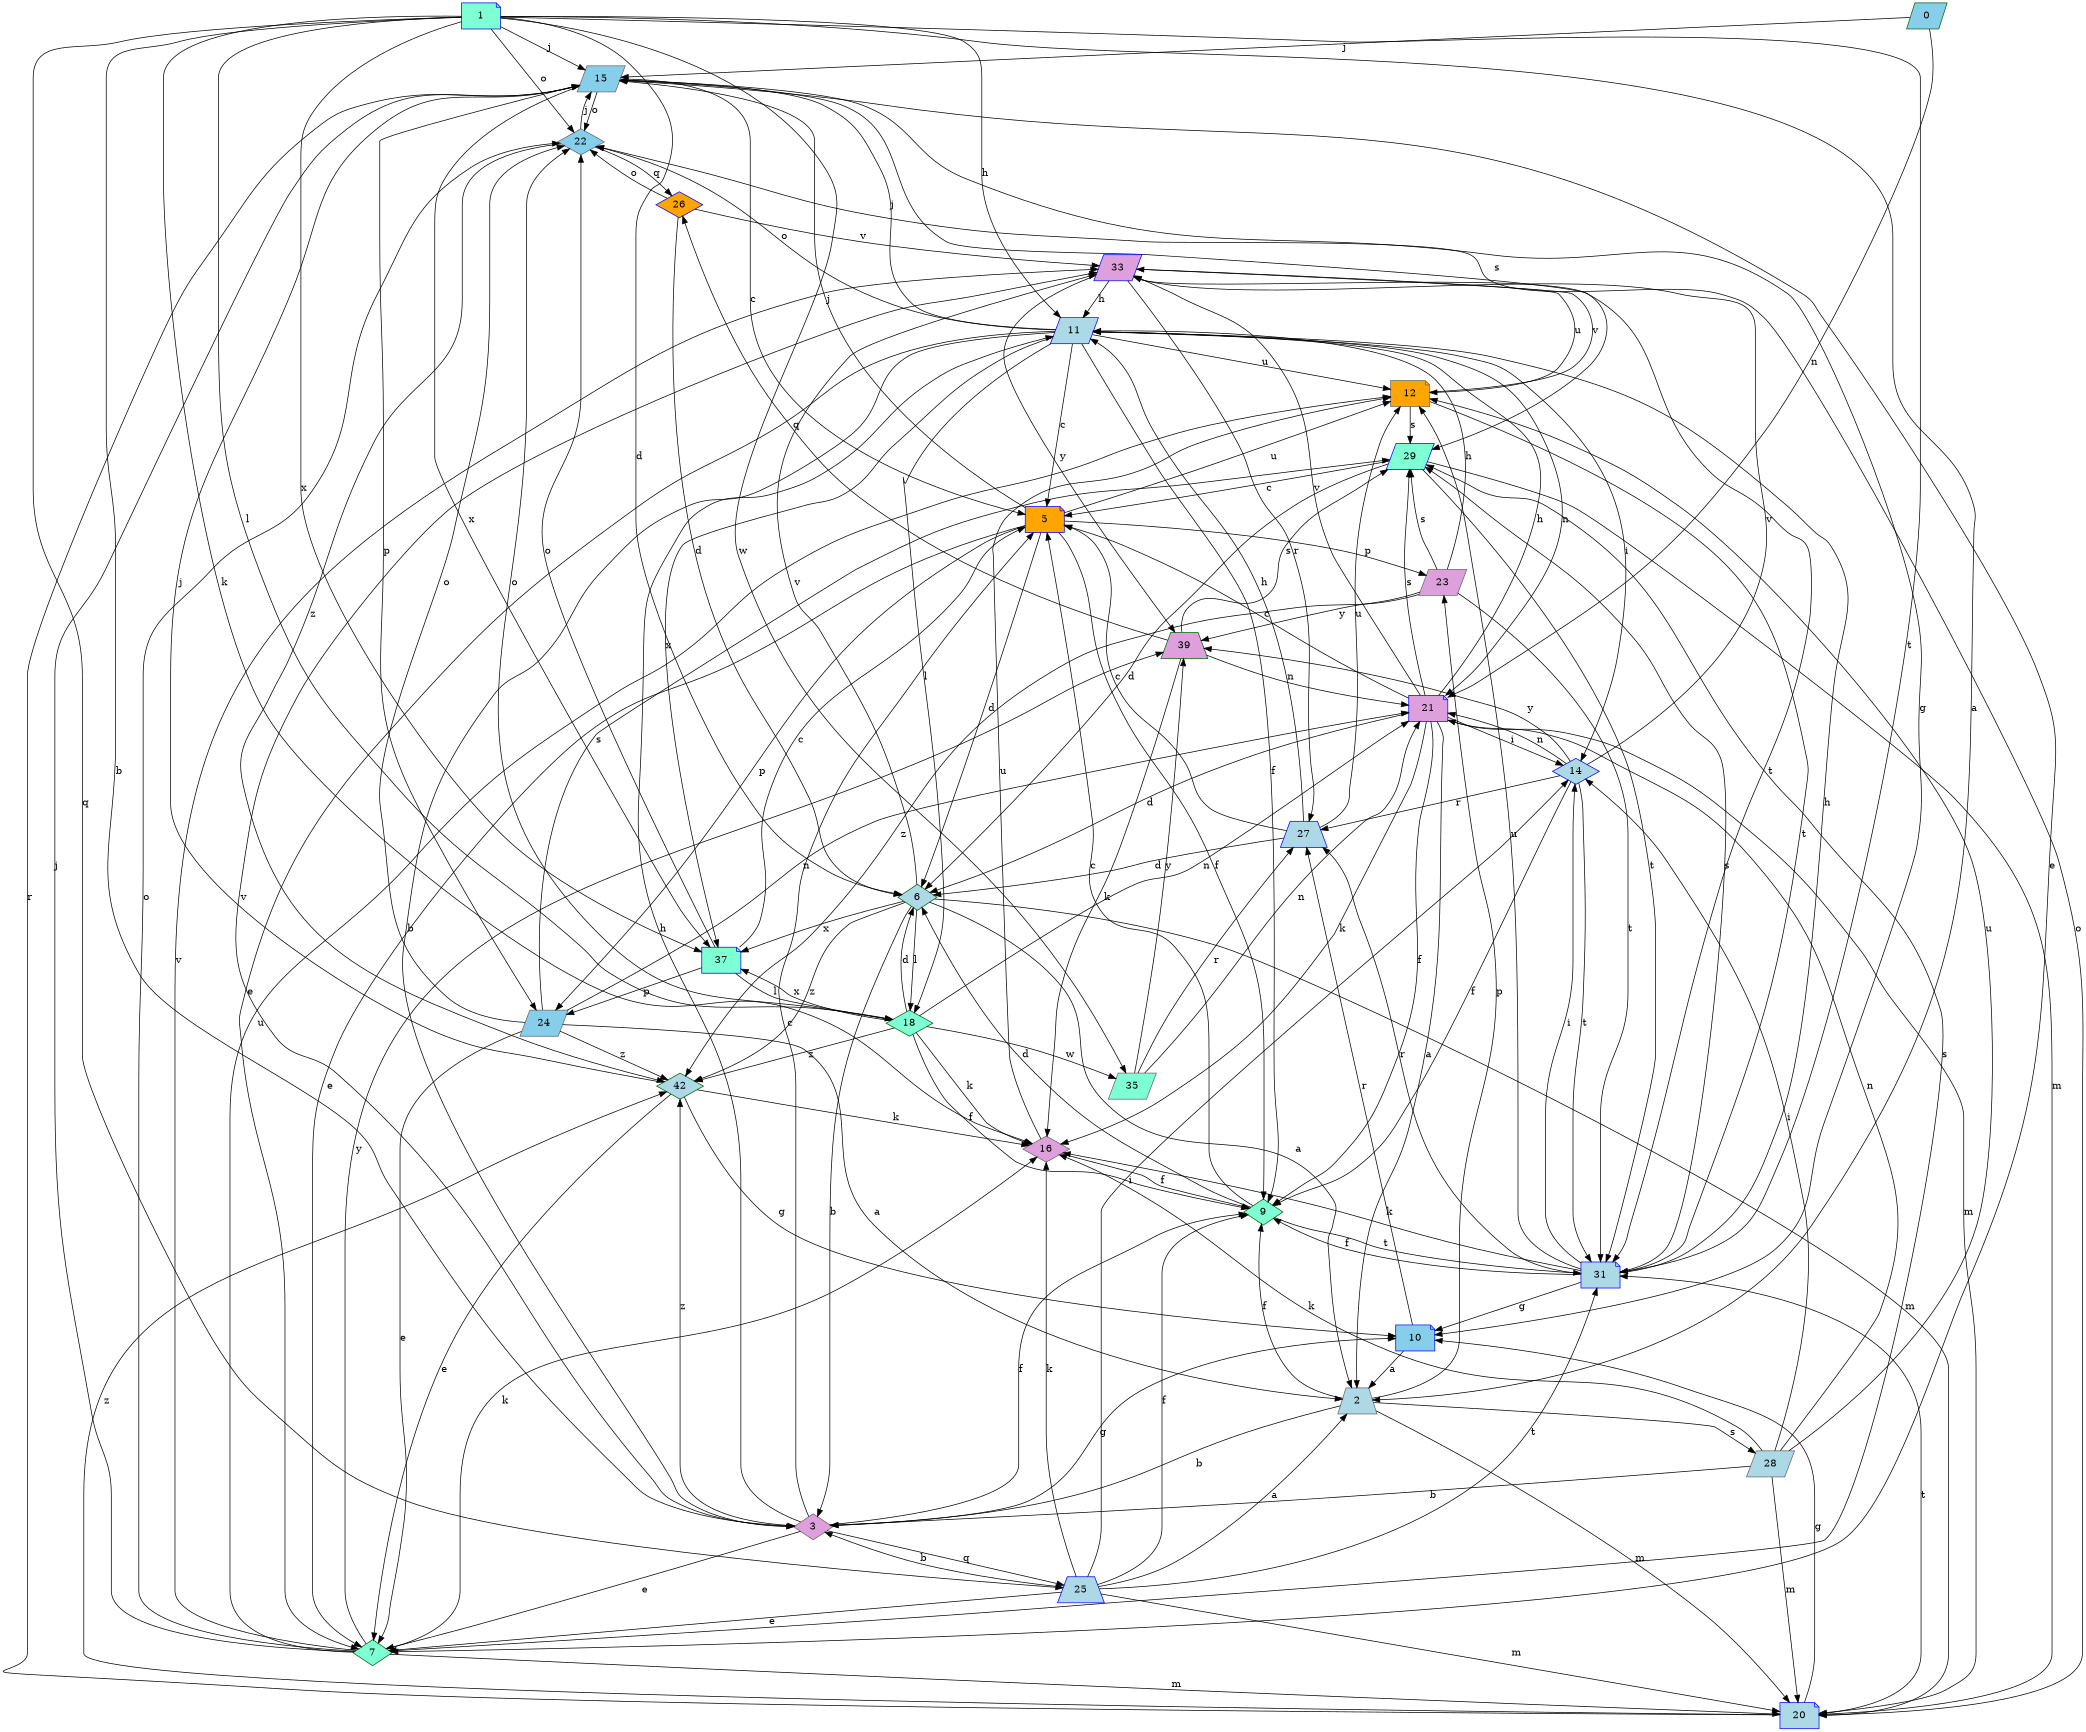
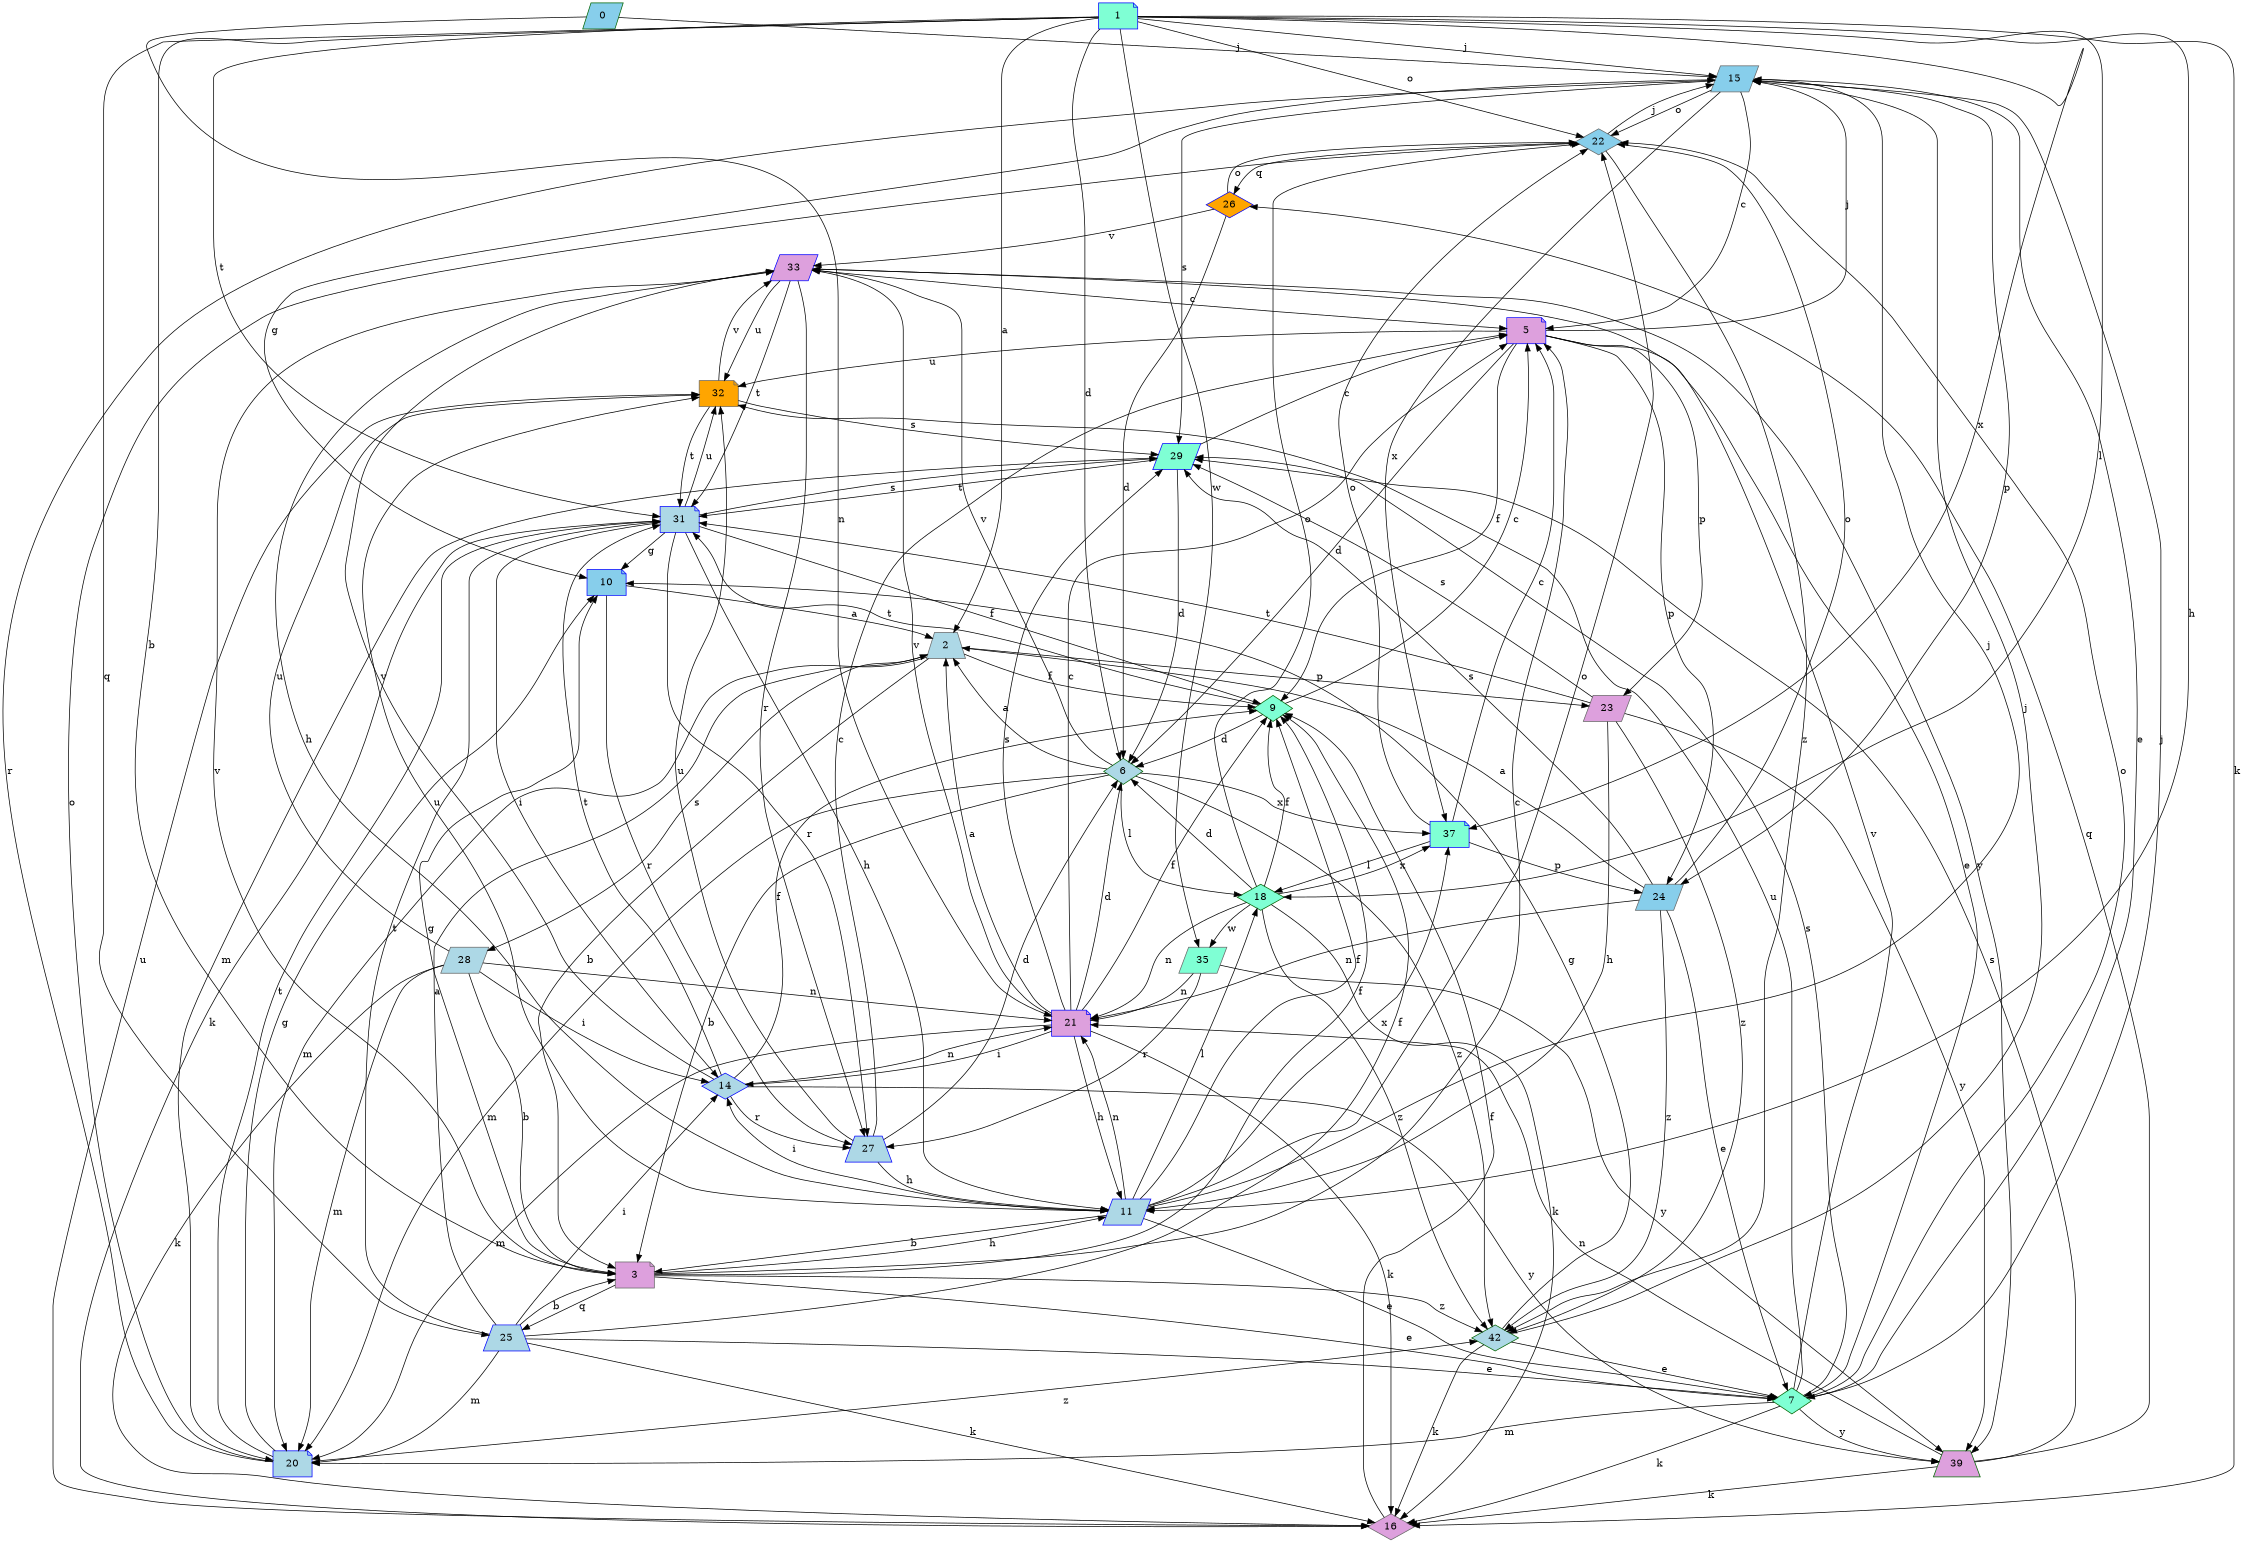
  strict digraph {
    node [color=blue fillcolor=lightblue shape=diamond style=filled]
    0 [color=darkgreen fillcolor=skyblue shape=parallelogram]
    15 [color=gray40 fillcolor=skyblue shape=parallelogram]
    21 [fillcolor=plum shape=note]
    22 [color=gray40 fillcolor=skyblue]
    37 [fillcolor=aquamarine shape=note]
-   5 [fillcolor=orange shape=note]
+   5 [fillcolor=plum shape=note]
    7 [color=darkgreen fillcolor=aquamarine]
    10 [fillcolor=skyblue shape=note]
    24 [color=gray40 fillcolor=skyblue shape=parallelogram]
    29 [fillcolor=aquamarine shape=parallelogram]
    2 [color=gray40 shape=trapezium]
    6 [color=darkgreen]
    11 [shape=parallelogram]
    16 [color=gray40 fillcolor=plum]
    9 [color=darkgreen fillcolor=aquamarine]
    20 [shape=note]
    33 [fillcolor=plum shape=parallelogram]
    14
    1 [fillcolor=aquamarine shape=note]
-   3 [color=gray40 fillcolor=plum]
+   3 [color=gray40 fillcolor=plum shape=note]
    18 [color=darkgreen fillcolor=aquamarine]
    25 [shape=trapezium]
    31 [shape=note]
    35 [color=gray40 fillcolor=aquamarine shape=parallelogram]
    23 [color=gray40 fillcolor=plum shape=parallelogram]
    28 [color=gray40 shape=parallelogram]
    42 [color=darkgreen]
-   32 [color=gray40 fillcolor=orange shape=note label=12]
+   32 [color=gray40 fillcolor=orange shape=note]
    26 [fillcolor=orange]
    27 [shape=trapezium]
    39 [color=darkgreen fillcolor=plum shape=trapezium]
    0 -> 15 [label=j]
    0 -> 21 [label=n]
    15 -> 22 [label=o]
    15 -> 37 [label=x]
    15 -> 5 [label=c]
    15 -> 7 [label=e]
    15 -> 10 [label=g]
    15 -> 24 [label=p]
    15 -> 29 [label=s]
    21 -> 5 [label=c]
    21 -> 29 [label=s]
    21 -> 2 [label=a]
    21 -> 6 [label=d]
    21 -> 11 [label=h]
    21 -> 16 [label=k]
    21 -> 9 [label=f]
    21 -> 20 [label=m]
    21 -> 33 [label=v]
    21 -> 14 [label=i]
    22 -> 15 [label=j]
    22 -> 42 [label=z]
    22 -> 26 [label=q]
    37 -> 22 [label=o]
    37 -> 5 [label=c]
    37 -> 24 [label=p]
    37 -> 18 [label=l]
    5 -> 15 [label=j]
    5 -> 7 [label=e]
    5 -> 24 [label=p]
    5 -> 6 [label=d]
    5 -> 9 [label=f]
    5 -> 23 [label=p]
    5 -> 32 [label=u]
    7 -> 15 [label=j]
    7 -> 22 [label=o]
    7 -> 29 [label=s]
    7 -> 16 [label=k]
    7 -> 20 [label=m]
    7 -> 33 [label=v]
    7 -> 32 [label=u]
    7 -> 39 [label=y]
    10 -> 2 [label=a]
    10 -> 27 [label=r]
    24 -> 21 [label=n]
    24 -> 22 [label=o]
    24 -> 7 [label=e]
    24 -> 29 [label=s]
    24 -> 2 [label=a]
    24 -> 42 [label=z]
    29 -> 5 [label=c]
    29 -> 6 [label=d]
    29 -> 20 [label=m]
    29 -> 31 [label=t]
    2 -> 9 [label=f]
    2 -> 20 [label=m]
    2 -> 3 [label=b]
    2 -> 23 [label=p]
    2 -> 28 [label=s]
    6 -> 37 [label=x]
    6 -> 2 [label=a]
    6 -> 20 [label=m]
    6 -> 33 [label=v]
    6 -> 3 [label=b]
    6 -> 18 [label=l]
    6 -> 42 [label=z]
    11 -> 15 [label=j]
    11 -> 21 [label=n]
    11 -> 22 [label=o]
    11 -> 37 [label=x]
-   11 -> 5 [label=c]
+   33 -> 5 [label=c]
    11 -> 7 [label=e]
    11 -> 9 [label=f]
    11 -> 14 [label=i]
    11 -> 3 [label=b]
    11 -> 18 [label=l]
    11 -> 32 [label=u]
    16 -> 9 [label=f]
    16 -> 32 [label=u]
    9 -> 5 [label=c]
    9 -> 6 [label=d]
    9 -> 31 [label=t]
    20 -> 15 [label=r]
    20 -> 22 [label=o]
    20 -> 10 [label=g]
    20 -> 31 [label=t]
    20 -> 42 [label=z]
    33 -> 11 [label=h]
    33 -> 31 [label=t]
    33 -> 32 [label=u]
    33 -> 27 [label=r]
    33 -> 39 [label=y]
    14 -> 21 [label=n]
    14 -> 9 [label=f]
    14 -> 33 [label=v]
    14 -> 31 [label=t]
    14 -> 27 [label=r]
    14 -> 39 [label=y]
    1 -> 15 [label=j]
    1 -> 22 [label=o]
    1 -> 37 [label=x]
    1 -> 2 [label=a]
    1 -> 6 [label=d]
    1 -> 11 [label=h]
    1 -> 16 [label=k]
    1 -> 3 [label=b]
    1 -> 18 [label=l]
    1 -> 25 [label=q]
    1 -> 31 [label=t]
    1 -> 35 [label=w]
    3 -> 5 [label=c]
    3 -> 7 [label=e]
    3 -> 10 [label=g]
    3 -> 11 [label=h]
    3 -> 9 [label=f]
    3 -> 33 [label=v]
    3 -> 25 [label=q]
    3 -> 42 [label=z]
    18 -> 21 [label=n]
    18 -> 22 [label=o]
    18 -> 37 [label=x]
    18 -> 6 [label=d]
    18 -> 16 [label=k]
    18 -> 9 [label=f]
    18 -> 35 [label=w]
    18 -> 42 [label=z]
    25 -> 7 [label=e]
    25 -> 2 [label=a]
    25 -> 16 [label=k]
    25 -> 9 [label=f]
    25 -> 20 [label=m]
    25 -> 14 [label=i]
    25 -> 3 [label=b]
    25 -> 31 [label=t]
    31 -> 10 [label=g]
    31 -> 29 [label=s]
    31 -> 11 [label=h]
    31 -> 16 [label=k]
    31 -> 9 [label=f]
    31 -> 14 [label=i]
    31 -> 32 [label=u]
    31 -> 27 [label=r]
    35 -> 21 [label=n]
    35 -> 27 [label=r]
    35 -> 39 [label=y]
    23 -> 29 [label=s]
    23 -> 11 [label=h]
    23 -> 31 [label=t]
    23 -> 42 [label=z]
    23 -> 39 [label=y]
    28 -> 21 [label=n]
    28 -> 16 [label=k]
    28 -> 20 [label=m]
    28 -> 14 [label=i]
    28 -> 3 [label=b]
    28 -> 32 [label=u]
    42 -> 15 [label=j]
    42 -> 7 [label=e]
    42 -> 10 [label=g]
    42 -> 16 [label=k]
    32 -> 29 [label=s]
    32 -> 33 [label=v]
    32 -> 31 [label=t]
    26 -> 22 [label=o]
    26 -> 6 [label=d]
    26 -> 33 [label=v]
    27 -> 5 [label=c]
    27 -> 6 [label=d]
    27 -> 11 [label=h]
    27 -> 32 [label=u]
    39 -> 21 [label=n]
    39 -> 29 [label=s]
    39 -> 16 [label=k]
    39 -> 26 [label=q]
  }
